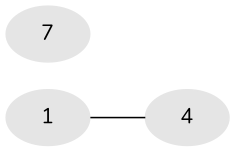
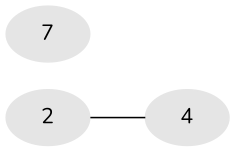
  graph {
    rankdir=LR
    fontname=Nunito
    node [color=gray90 style=filled fontname=Nunito]
-   1 [super="+2+3+11+13"]
+   1 [super="+2+3+11+13" label=2]
    4 [super="+5+9+10"]
    7 [super="+6+14+16+20"]
    1 -- 4 [fontname=Nunito]
  }
